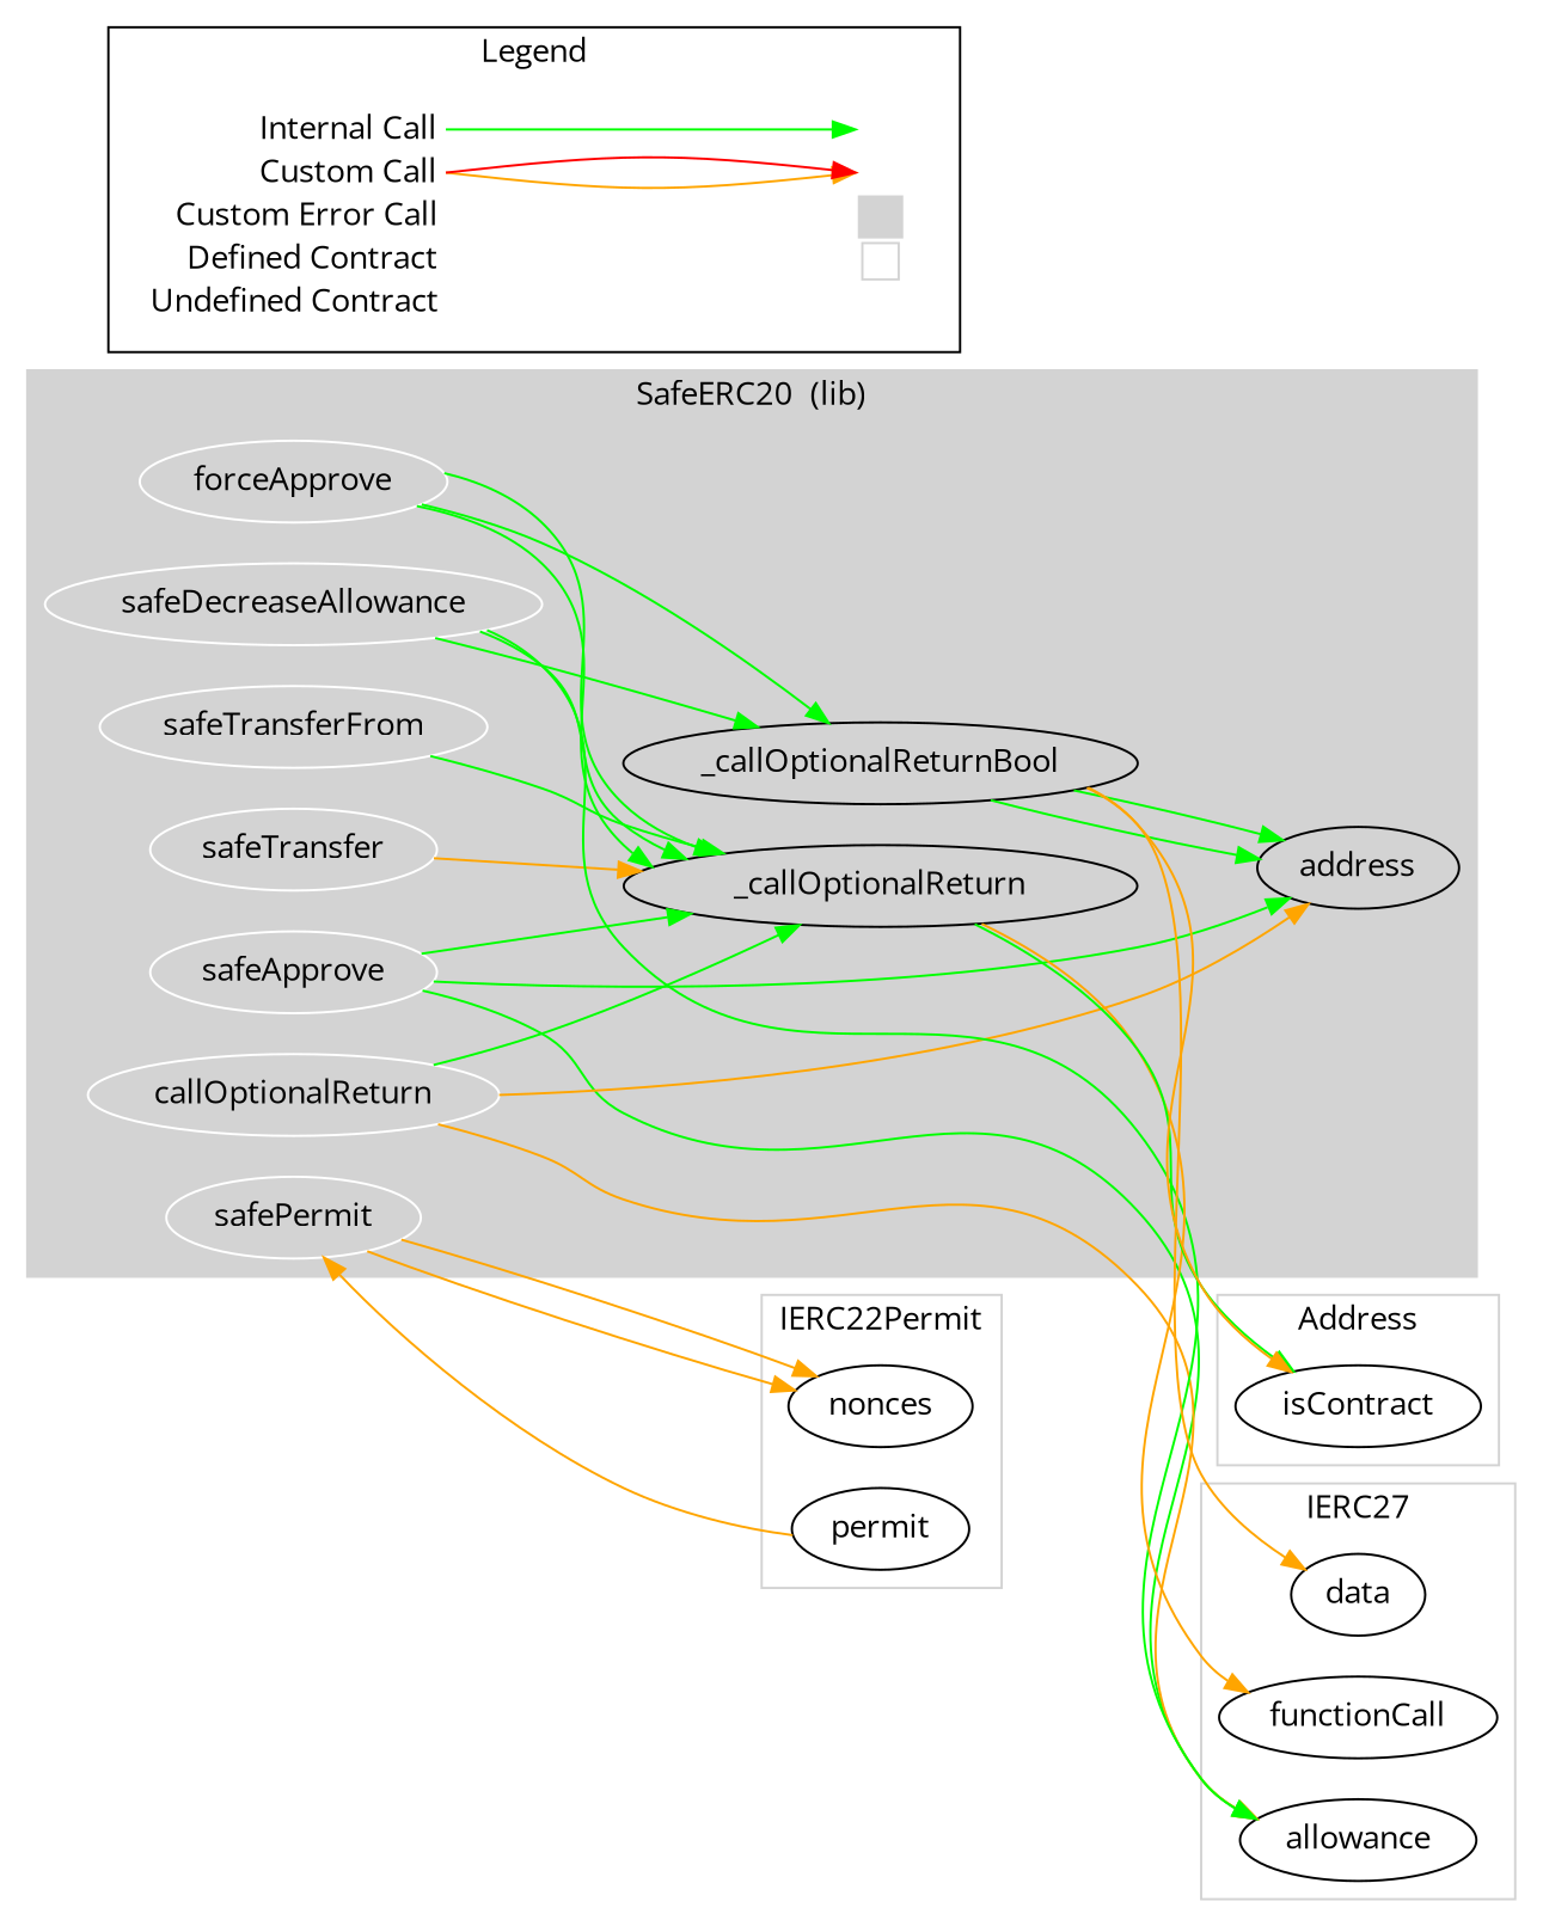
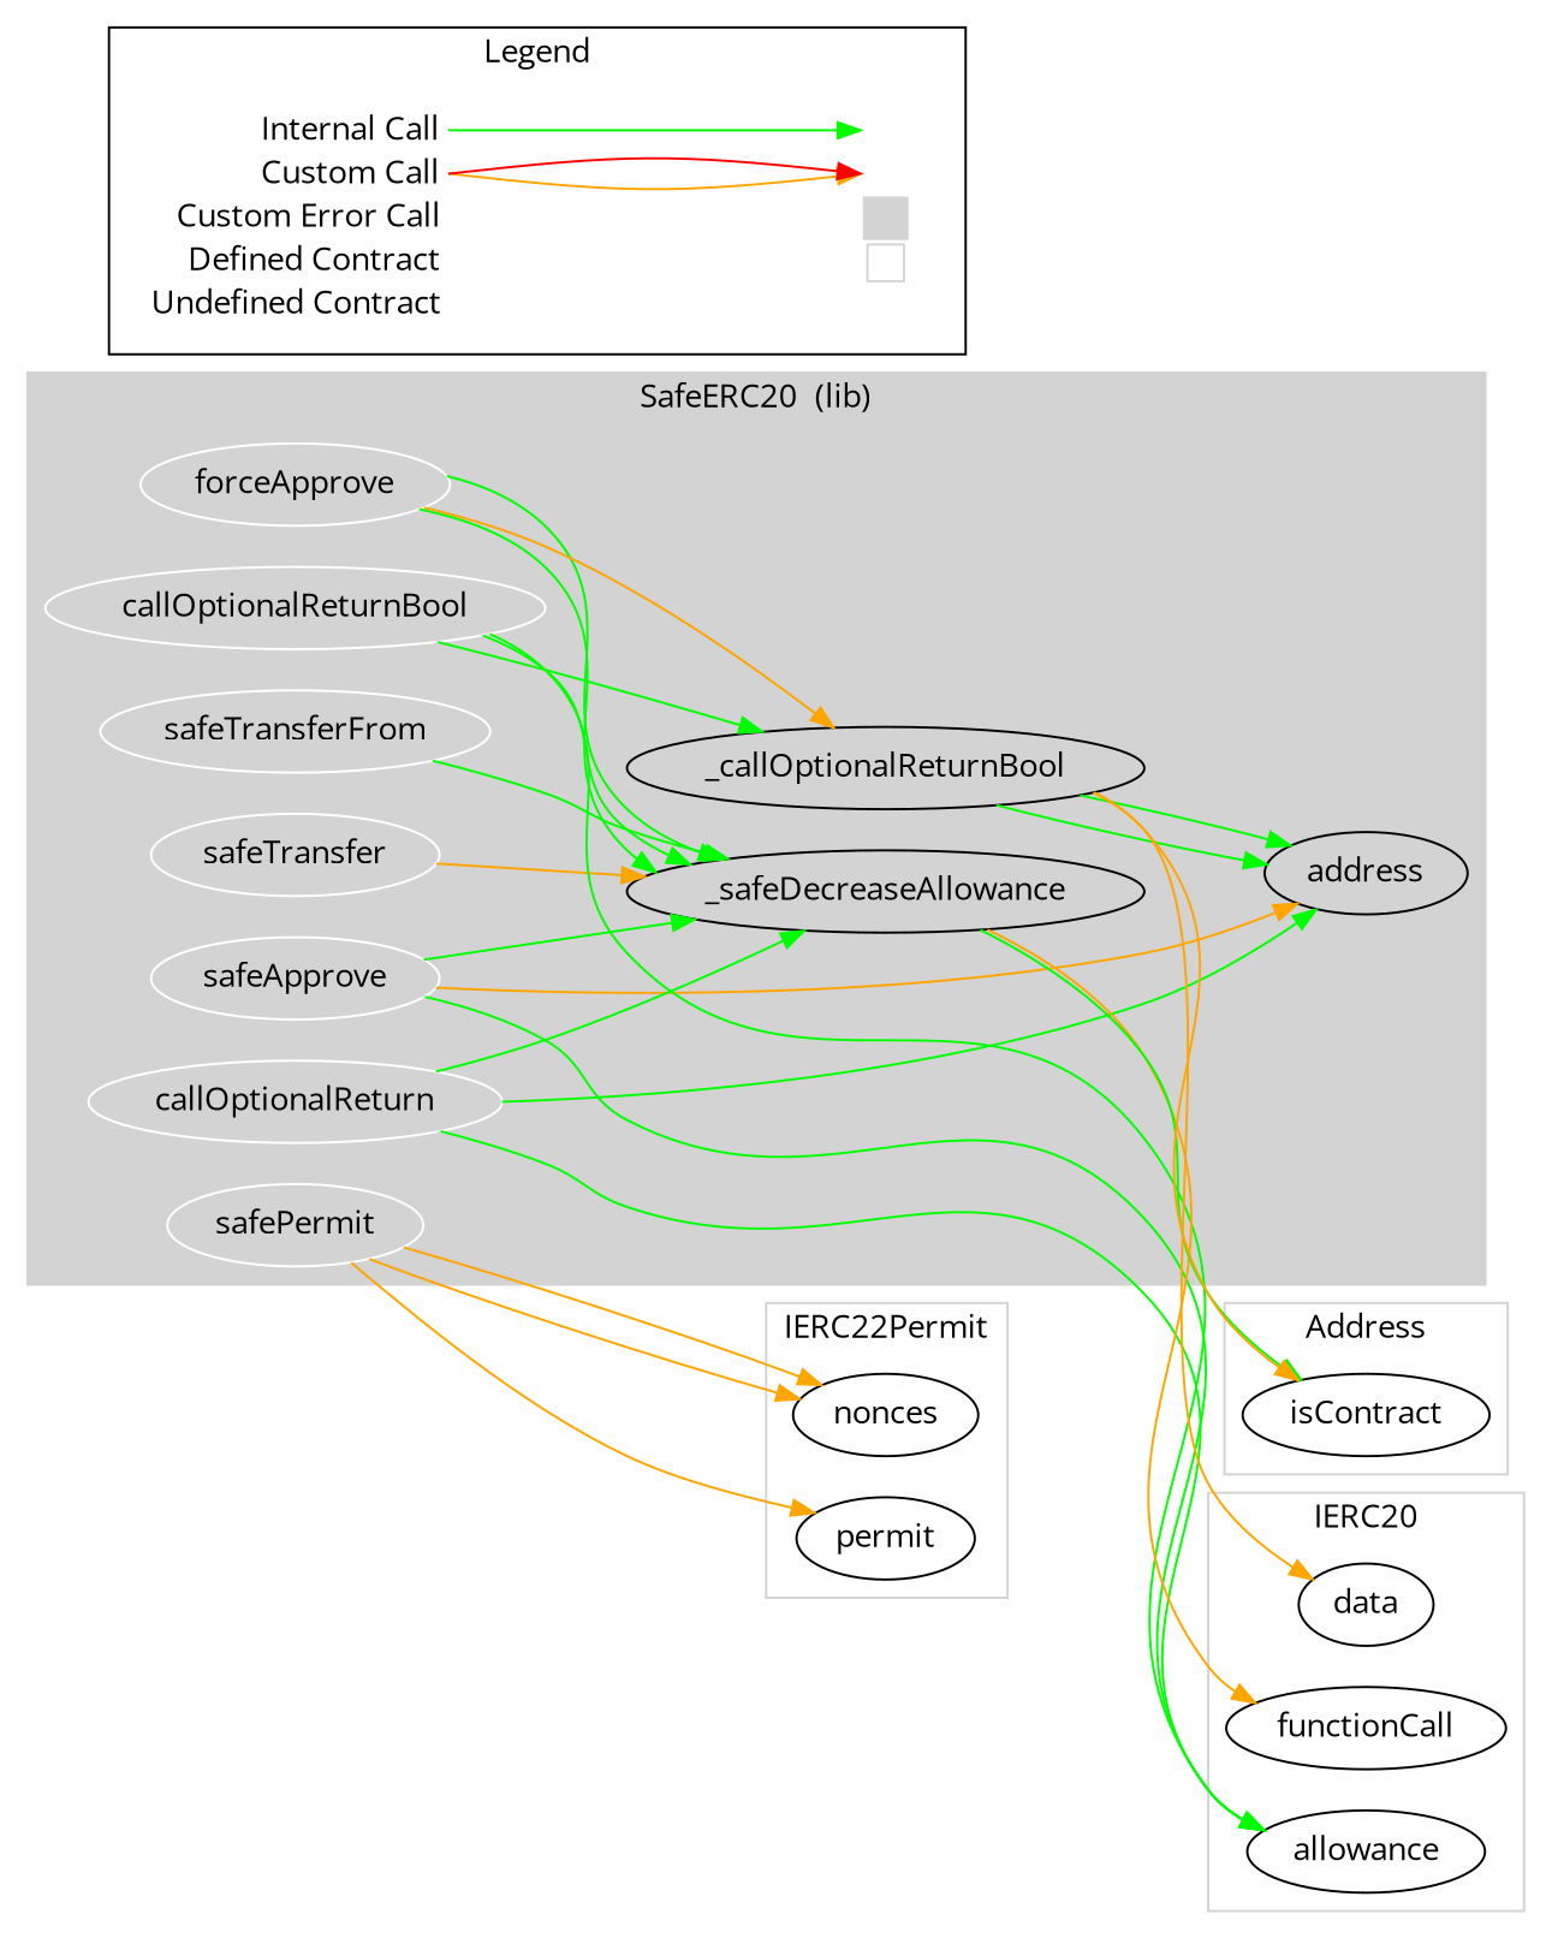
  digraph {
    compound=true
    fontname="Open Sans"
    rankdir=LR
    node [fontname="Open Sans"]
    edge [color=green fontname="Open Sans"]
    n1 [color=white label=safeTransfer]
    n2 [color=white label=safeTransferFrom]
    n3 [color=white label=safeApprove]
    n4 [color=white label=callOptionalReturn]
-   n5 [color=white label=safeDecreaseAllowance]
+   n5 [color=white label=callOptionalReturnBool]
    n6 [color=white label=forceApprove]
    n7 [color=white label=safePermit]
-   n8 [label=_callOptionalReturn]
+   n8 [label=_safeDecreaseAllowance]
    n9 [label=_callOptionalReturnBool]
    n10 [label=address]
    n11 [label=allowance]
    n12 [label=functionCall]
    n13 [label=data]
    n14 [label=nonces]
    n15 [label=permit]
    n16 [label=isContract]
    n17 [label=<<table border="0" cellpadding="2" cellspacing="0" cellborder="0">   <tr><td align="right" port="i1">Internal Call</td></tr>   <tr><td align="right" port="i2">Custom Call</td></tr>   <tr><td align="right" port="i2">Custom Error Call</td></tr>   <tr><td align="right" port="i3">Defined Contract</td></tr>   <tr><td align="right" port="i4">Undefined Contract</td></tr>   </table>> shape=plaintext]
    n18 [label=<<table border="0" cellpadding="2" cellspacing="0" cellborder="0">   <tr><td port="i1">&nbsp;&nbsp;&nbsp;</td></tr>   <tr><td port="i2">&nbsp;&nbsp;&nbsp;</td></tr>   <tr><td port="i3" bgcolor="lightgray">&nbsp;&nbsp;&nbsp;</td></tr>   <tr><td port="i4">     <table border="1" cellborder="0" cellspacing="0" cellpadding="7" color="lightgray">       <tr>        <td></td>       </tr>      </table>   </td></tr>   </table>> shape=plaintext]
    subgraph cluster_1 {
      bgcolor=lightgray
      color=lightgray
      label="SafeERC20  (lib)"
      style=filled
      n1
      n2
      n3
      n4
      n5
      n6
      n7
      n8
      n9
      n10
    }
    subgraph cluster_2 {
      color=lightgray
-     label=IERC27
+     label=IERC20
      n11
      n12
      n13
    }
    subgraph cluster_3 {
      color=lightgray
      label=IERC22Permit
      n14
      n15
    }
    subgraph cluster_4 {
      color=lightgray
      label=Address
      n16
    }
    subgraph cluster_5 {
      label=Legend
      n17
      n18
    }
    n1 -> n8 [color=orange]
    n2 -> n8
    n3 -> n8
-   n3 -> n10
+   n3 -> n10 [color=orange]
    n3 -> n11
    n4 -> n8
-   n4 -> n10 [color=orange]
-   n4 -> n11 [color=orange]
+   n4 -> n10
+   n4 -> n11
    n5 -> n8
    n5 -> n9
    n5 -> n11
    n6 -> n8
    n6 -> n8
-   n6 -> n9
+   n6 -> n9 [color=orange]
    n7 -> n14 [color=orange]
    n7 -> n14 [color=orange]
-   n15 -> n7 [color=orange]
+   n7 -> n15 [color=orange]
    n8 -> n12 [color=orange]
    n8 -> n16
    n9 -> n10
    n9 -> n10
    n9 -> n13 [color=orange]
    n9 -> n16 [color=orange]
    n17 -> n18 [headport="i1:w" tailport="i1:e"]
    n17 -> n18 [color=orange headport="i2:w" tailport="i2:e"]
    n17 -> n18 [color=red headport="i2:w" tailport="i2:e"]
  }
